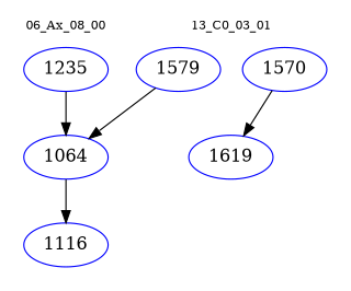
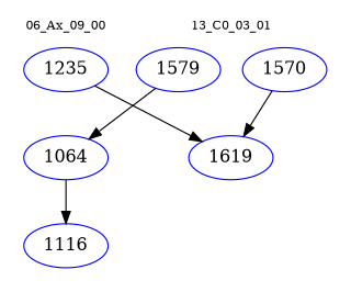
  digraph {
    node [color=blue]
    edge [color=black]
    n1 [label=1235]
    n2 [label=1064]
    n3 [label=1116]
    n4 [label=1579]
    n5 [label=1570]
    n6 [label=1619]
    subgraph cluster_1 {
      color=white
      fontsize=10
-     label="06_Ax_08_00"
+     label="06_Ax_09_00"
      n1
      n2
      n3
    }
    subgraph cluster_2 {
      color=white
      fontsize=10
      label="13_C0_03_01"
      n4
      n5
      n6
    }
-   n1 -> n2
+   n1 -> n6
    n2 -> n3
    n4 -> n2
    n5 -> n6
  }
